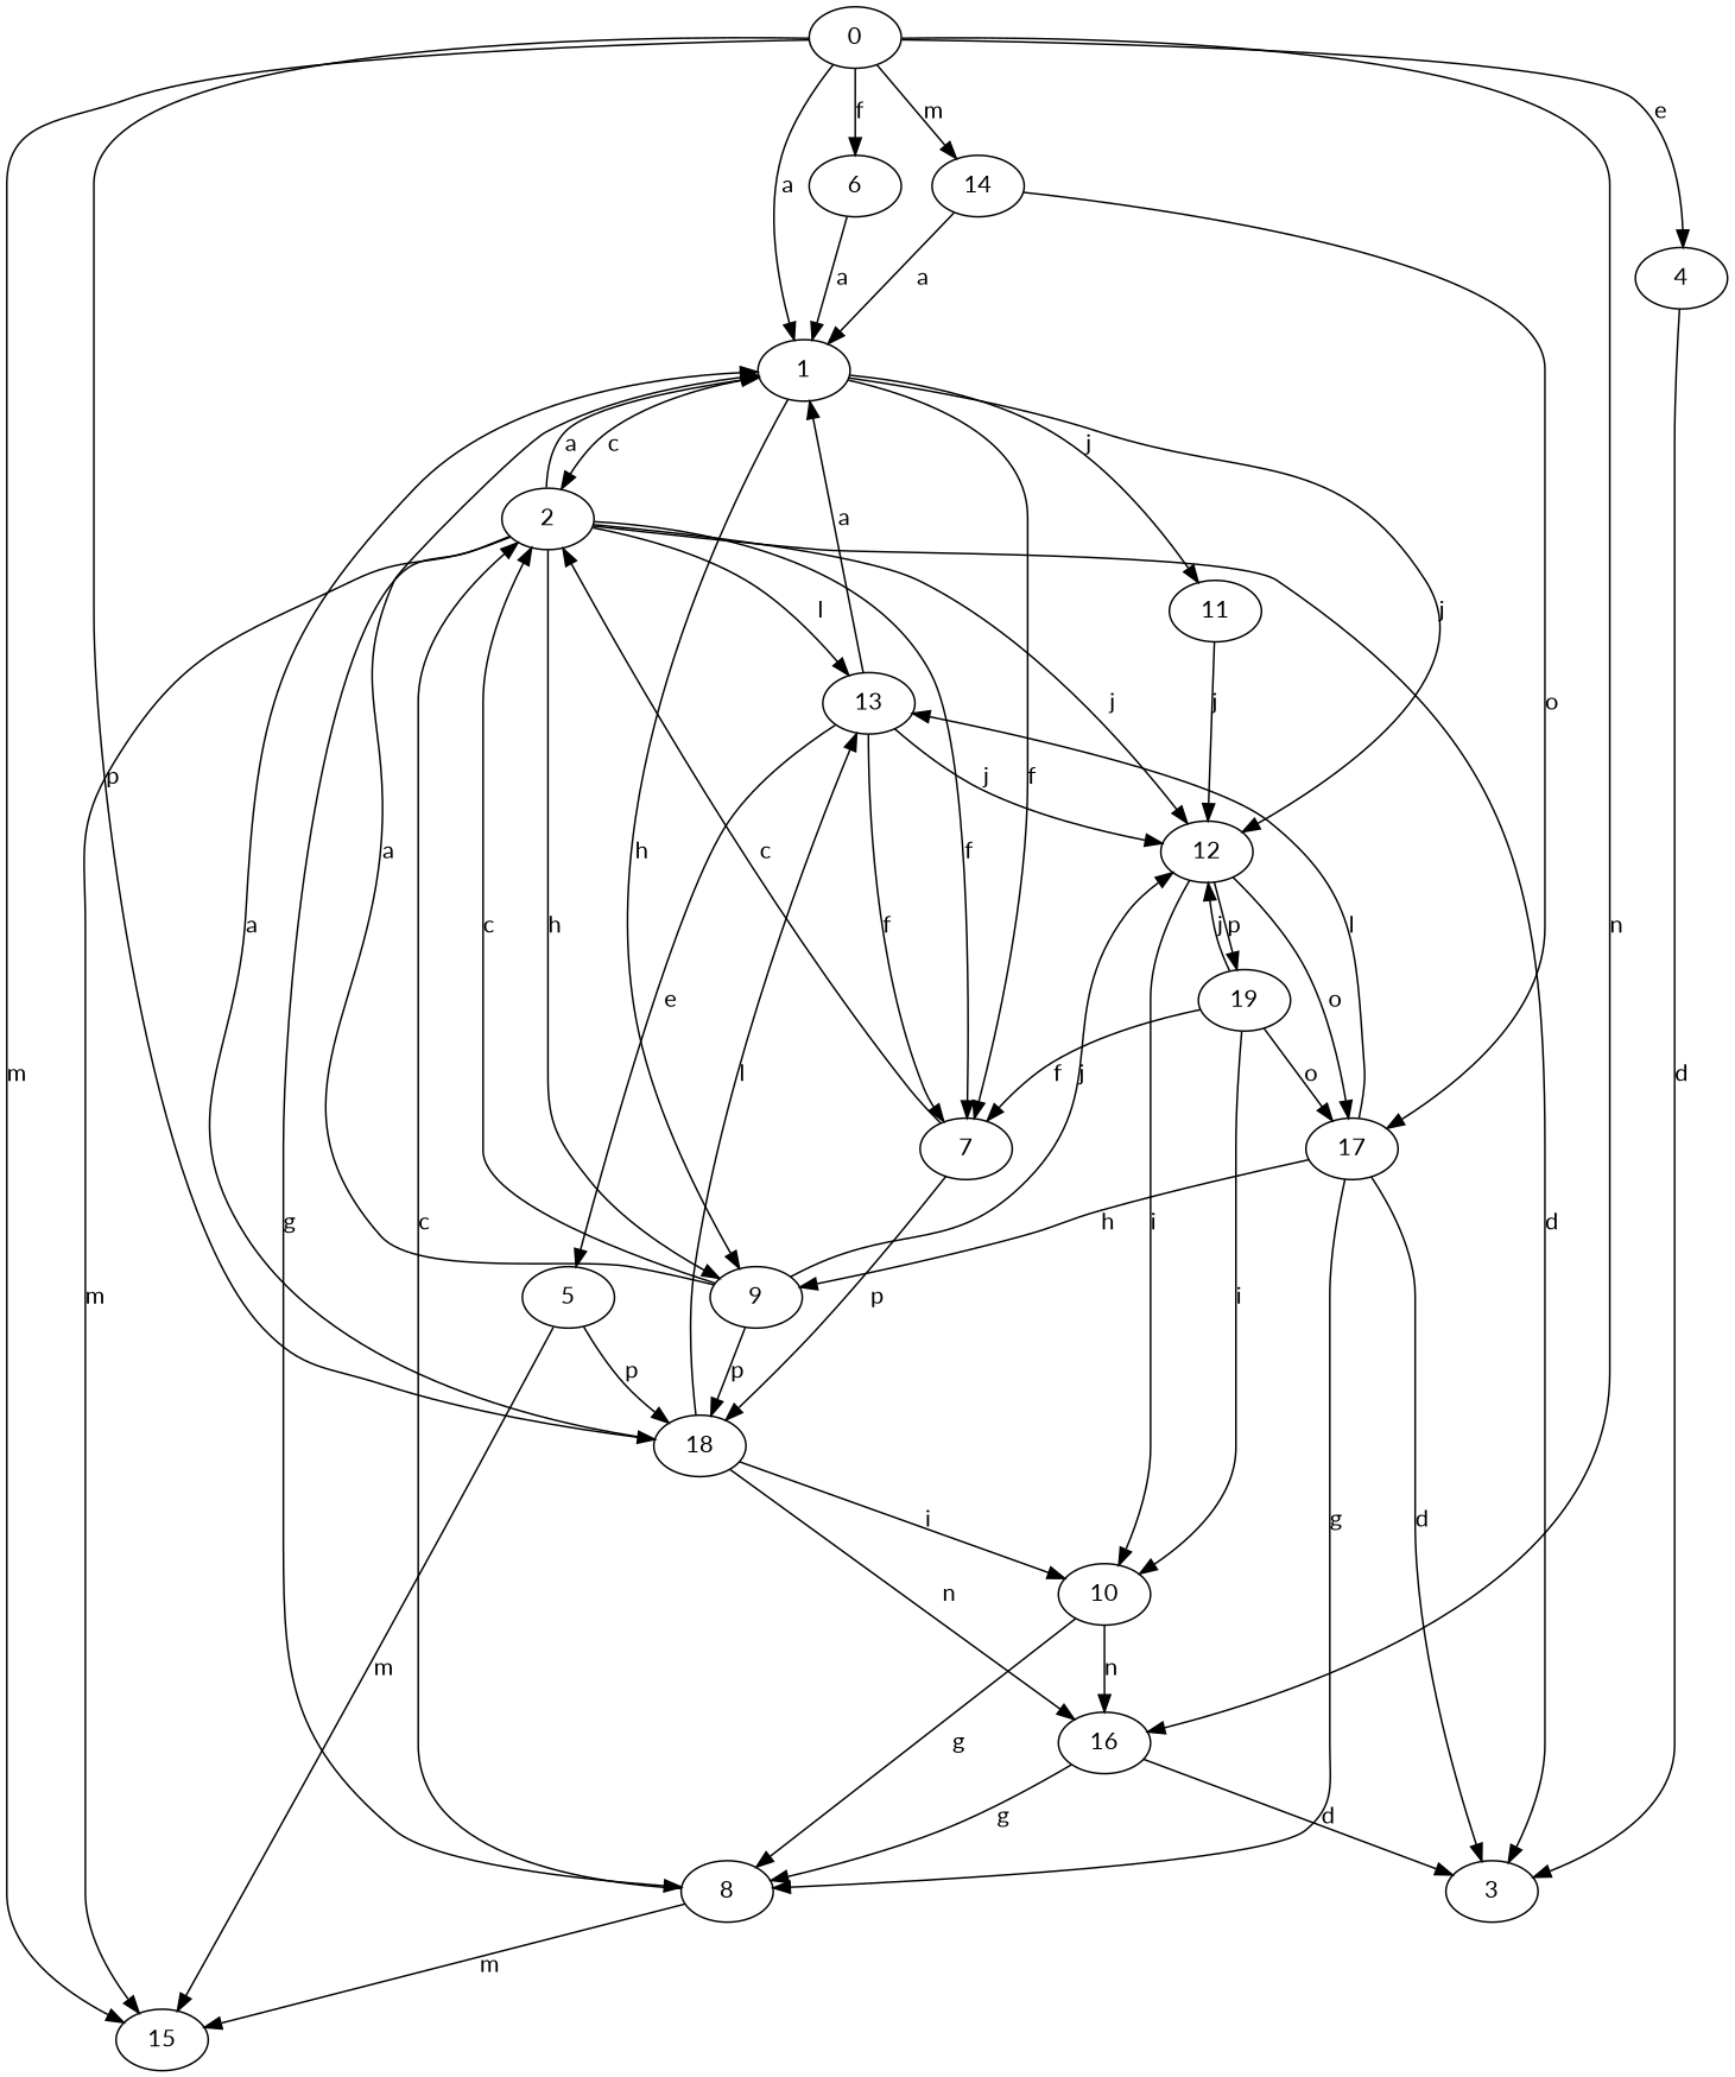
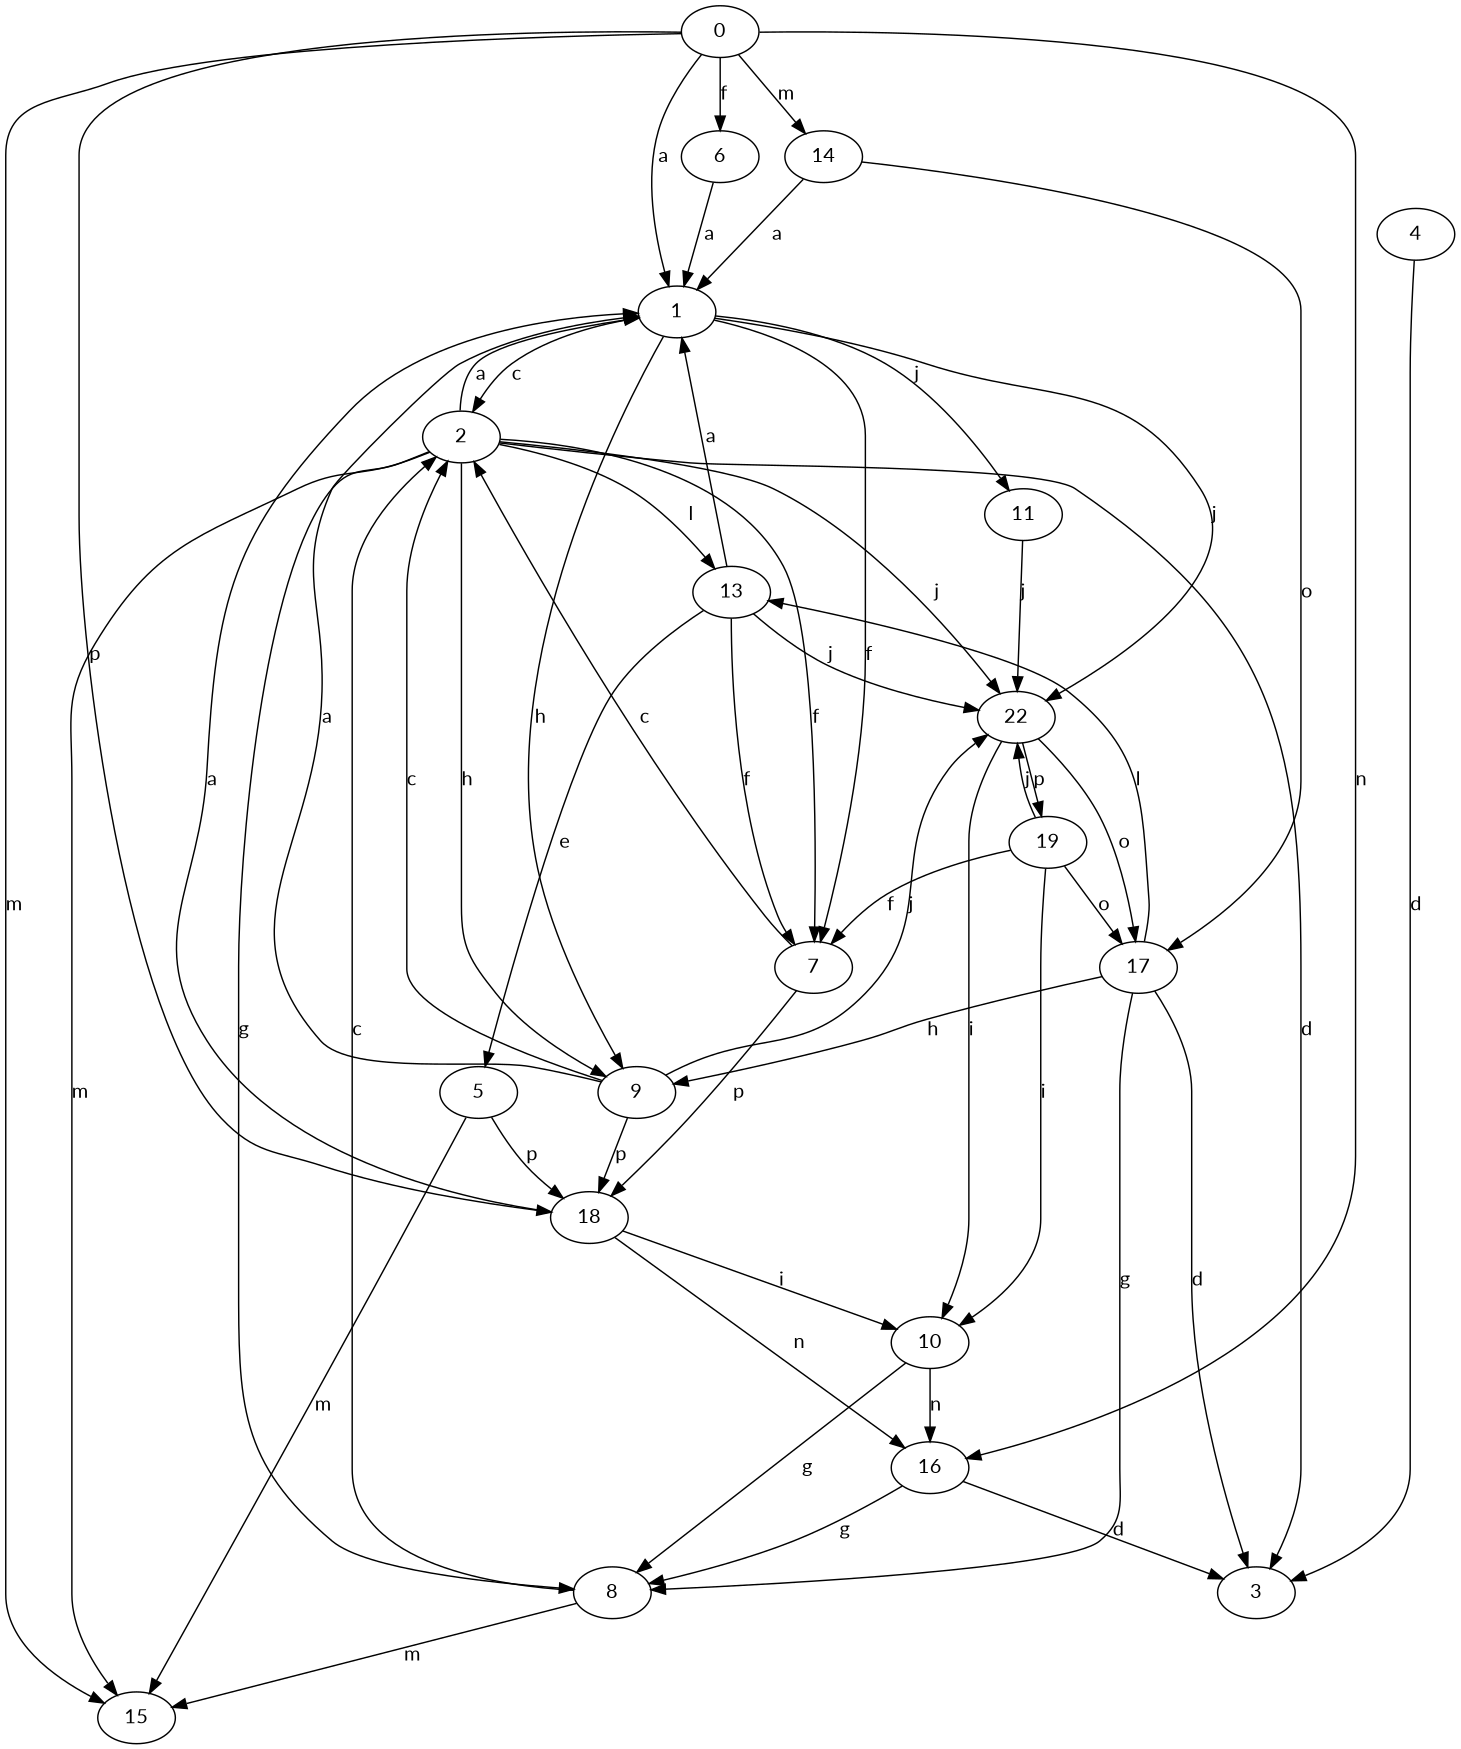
  strict digraph {
    fontname=Lato
    node [fontname=Lato]
    edge [fontname=Lato]
    0
    1
    4
    6
    14
    15
    16
    18
    2
    7
    9
    11
-   12
+   12 [label=22]
    3
    17
    8
    13
    10
    19
    5
    0 -> 1 [label=a]
-   0 -> 4 [label=e]
    0 -> 6 [label=f]
    0 -> 14 [label=m]
    0 -> 15 [label=m]
    0 -> 16 [label=n]
    0 -> 18 [label=p]
    1 -> 2 [label=c]
    1 -> 7 [label=f]
    1 -> 9 [label=h]
    1 -> 11 [label=j]
    1 -> 12 [label=j]
    4 -> 3 [label=d]
    6 -> 1 [label=a]
    14 -> 1 [label=a]
    14 -> 17 [label=o]
    16 -> 3 [label=d]
    16 -> 8 [label=g]
    18 -> 1 [label=a]
    18 -> 16 [label=n]
-   18 -> 13 [label=l]
    18 -> 10 [label=i]
    2 -> 1 [label=a]
    2 -> 15 [label=m]
    2 -> 7 [label=f]
    2 -> 9 [label=h]
    2 -> 12 [label=j]
    2 -> 3 [label=d]
    2 -> 8 [label=g]
    2 -> 13 [label=l]
    7 -> 18 [label=p]
    7 -> 2 [label=c]
    9 -> 1 [label=a]
    9 -> 18 [label=p]
    9 -> 2 [label=c]
    9 -> 12 [label=j]
    11 -> 12 [label=j]
    12 -> 17 [label=o]
    12 -> 10 [label=i]
    12 -> 19 [label=p]
    17 -> 9 [label=h]
    17 -> 3 [label=d]
    17 -> 8 [label=g]
    17 -> 13 [label=l]
    8 -> 15 [label=m]
    8 -> 2 [label=c]
    13 -> 1 [label=a]
    13 -> 7 [label=f]
    13 -> 12 [label=j]
    13 -> 5 [label=e]
    10 -> 16 [label=n]
    10 -> 8 [label=g]
    19 -> 7 [label=f]
    19 -> 12 [label=j]
    19 -> 17 [label=o]
    19 -> 10 [label=i]
    5 -> 15 [label=m]
    5 -> 18 [label=p]
  }
